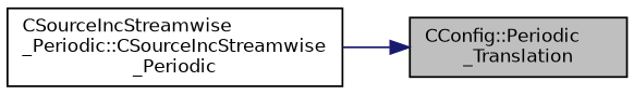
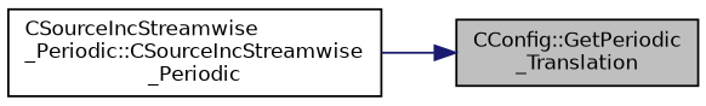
  digraph {
    rankdir=RL
    node [color=black fontname=Helvetica fontsize=10 shape=record style=filled]
-   n1 [fillcolor=grey75 fontcolor=black height=0.2 label="CConfig::Periodic\l_Translation" width=0.4]
+   n1 [fillcolor=grey75 fontcolor=black height=0.2 label="CConfig::GetPeriodic\l_Translation" width=0.4]
    n2 [fillcolor=white height=0.2 label="CSourceIncStreamwise\l_Periodic::CSourceIncStreamwise\l_Periodic" width=0.4]
    n1 -> n2 [color=midnightblue dir=back fontname=Helvetica fontsize=10 labelfontname=Helvetica labelfontsize=10 style=solid]
  }
